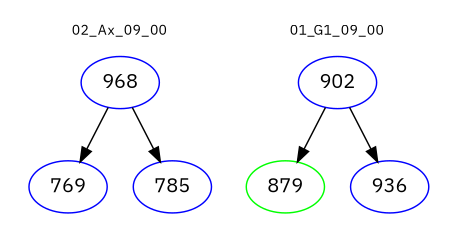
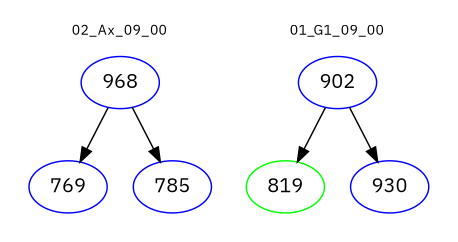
  digraph {
    fontname="IBM Plex Sans"
    node [color=blue fontname="IBM Plex Sans"]
    edge [color=black fontname="IBM Plex Sans"]
    n1 [label=968]
    n2 [label=769]
    n3 [label=785]
    n4 [label=902]
-   n5 [color=green label=879]
-   n6 [label=936]
+   n5 [color=green label=819]
+   n6 [label=930]
    subgraph cluster_1 {
      color=white
      fontsize=10
      label="02_Ax_09_00"
      n1
      n2
      n3
    }
    subgraph cluster_2 {
      color=white
      fontsize=10
      label="01_G1_09_00"
      n4
      n5
      n6
    }
    n1 -> n2
    n1 -> n3
    n4 -> n5
    n4 -> n6
  }
